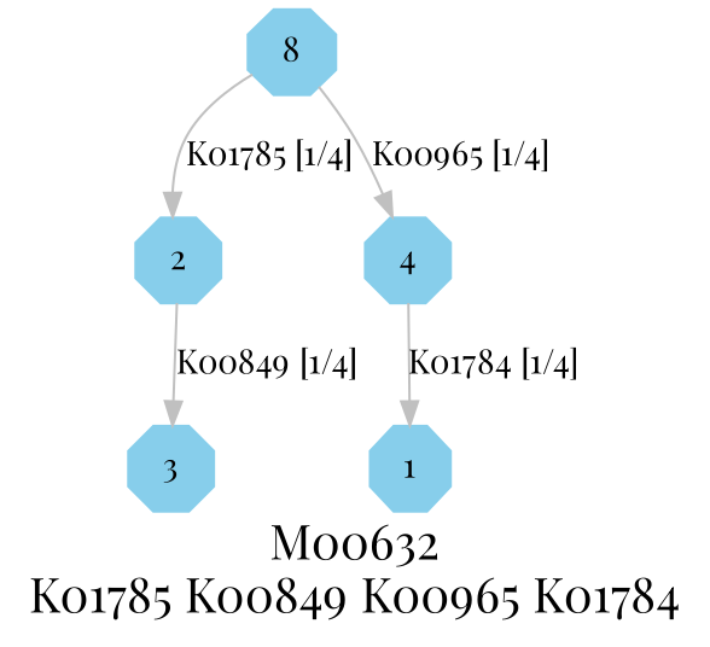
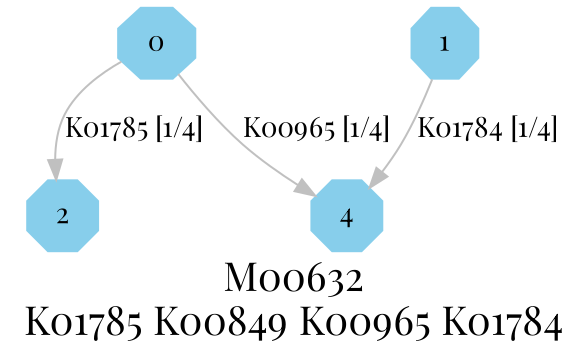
  digraph {
    fontname="Playfair Display"
    fontsize=20
    label="M00632\nK01785 K00849 K00965 K01784"
    node [color=skyblue fontname="Playfair Display" shape=octagon style=filled]
    edge [color=grey fontname="Playfair Display"]
-   0 [height=.3 width=.3 label=8]
+   0 [height=.3 width=.3]
    1 [height=.3 width=.3]
    2 [height=.3 width=.3]
-   3 [height=.3 width=.3]
    4 [height=.3 width=.3]
    subgraph sub_1 {
      0
      1
      2
-     3
      4
    }
    0 -> 2 [label="K01785 [1/4]"]
    0 -> 4 [label="K00965 [1/4]"]
-   2 -> 3 [label="K00849 [1/4]"]
-   4 -> 1 [label="K01784 [1/4]"]
+   1 -> 4 [label="K01784 [1/4]"]
  }
